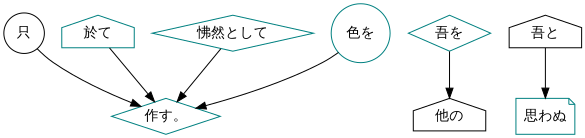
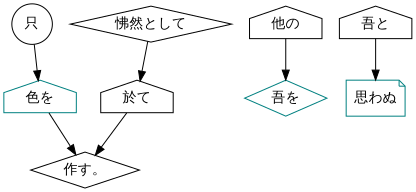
  digraph {
    node [color=teal shape=diamond]
    n1 [color=black label="只" shape=circle]
-   n2 [label="作す。"]
+   n2 [color=black label="作す。"]
    n3 [color=black label="他の" shape=house]
    n4 [label="吾を"]
    n5 [color=black label="吾と" shape=house]
    n6 [label="思わぬ" shape=note]
-   n7 [label="於て" shape=house]
-   n8 [label="怫然として"]
-   n9 [label="色を" shape=circle]
-   n1 -> n2
-   n4 -> n3
+   n7 [color=black label="於て" shape=house]
+   n8 [color=black label="怫然として"]
+   n9 [label="色を" shape=house]
+   n1 -> n9
+   n3 -> n4
    n5 -> n6
    n7 -> n2
-   n8 -> n2
+   n8 -> n7
    n9 -> n2
  }
